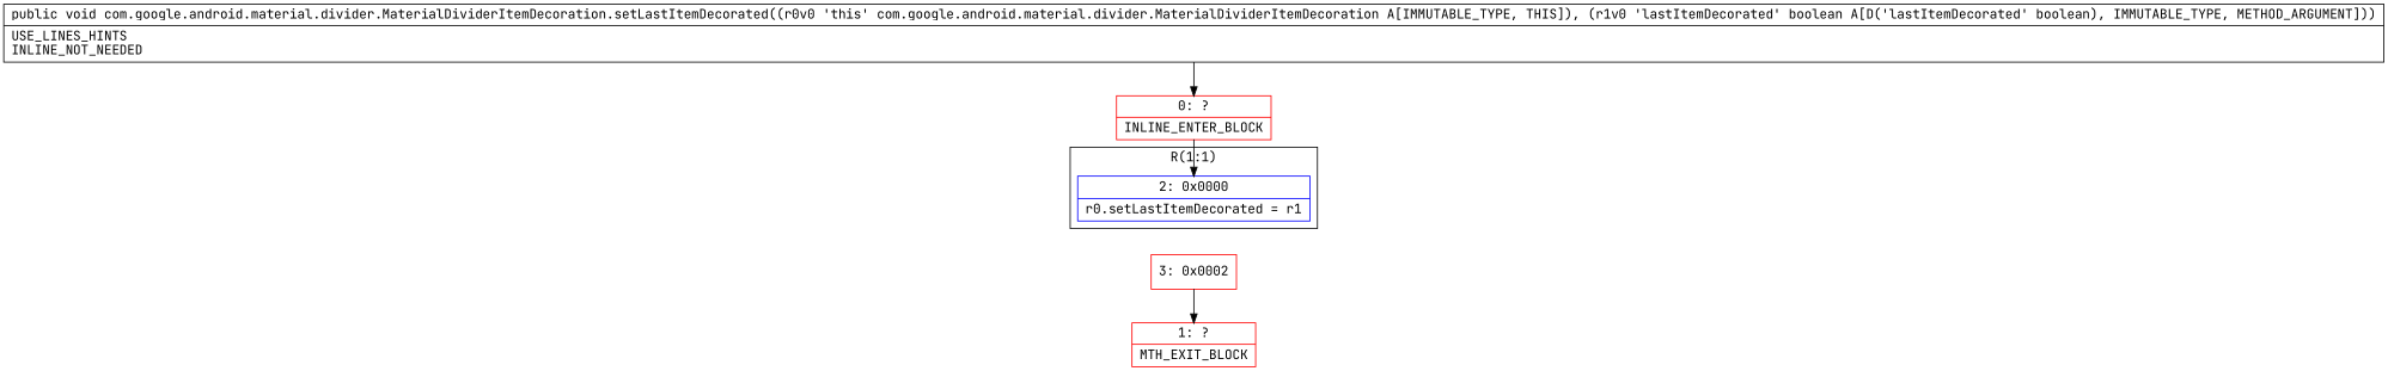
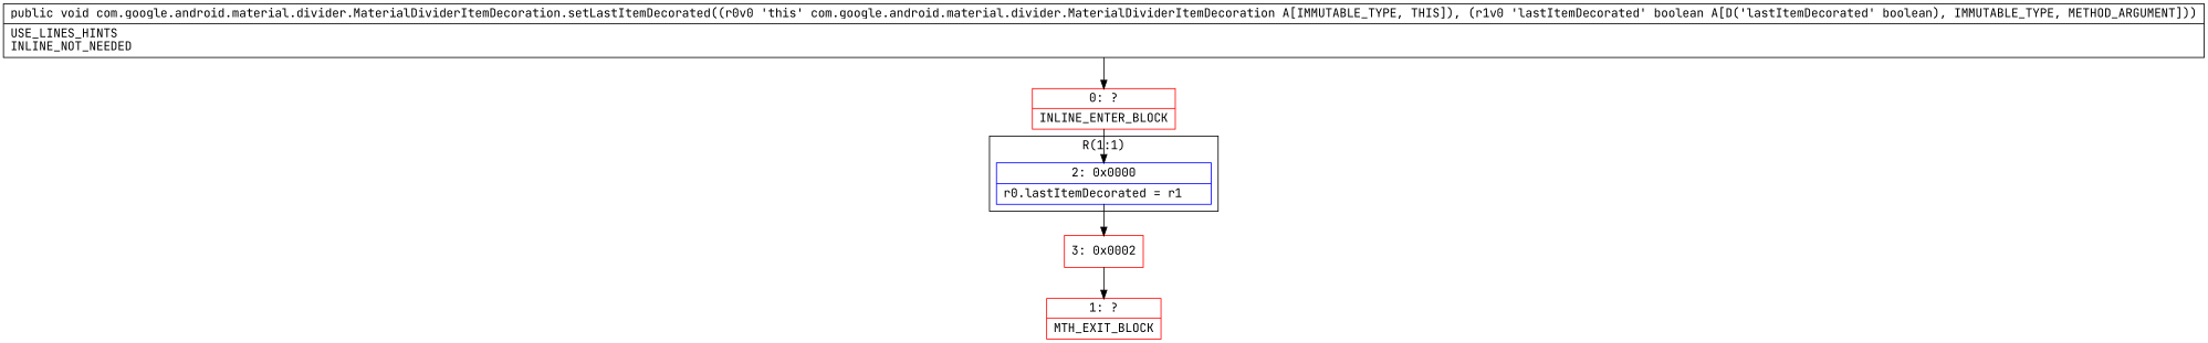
  digraph {
    fontname="JetBrains Mono"
    node [color=red fontname="JetBrains Mono" shape=record]
    edge [fontname="JetBrains Mono"]
-   n1 [color=blue label="{2\:\ 0x0000|r0.setLastItemDecorated = r1\l}"]
+   n1 [color=blue label="{2\:\ 0x0000|r0.lastItemDecorated = r1\l}"]
    n2 [label="{3\:\ 0x0002}"]
    n3 [label="{1\:\ ?|MTH_EXIT_BLOCK\l}"]
    n4 [label="{0\:\ ?|INLINE_ENTER_BLOCK\l}"]
    n5 [label="{public void com.google.android.material.divider.MaterialDividerItemDecoration.setLastItemDecorated((r0v0 'this' com.google.android.material.divider.MaterialDividerItemDecoration A[IMMUTABLE_TYPE, THIS]), (r1v0 'lastItemDecorated' boolean A[D('lastItemDecorated' boolean), IMMUTABLE_TYPE, METHOD_ARGUMENT]))  | USE_LINES_HINTS\lINLINE_NOT_NEEDED\l}" color=""]
    subgraph cluster_1 {
      label="R(1:1)"
      n1
    }
+   n1 -> n2
    n2 -> n3
    n4 -> n1
    n5 -> n4
  }
